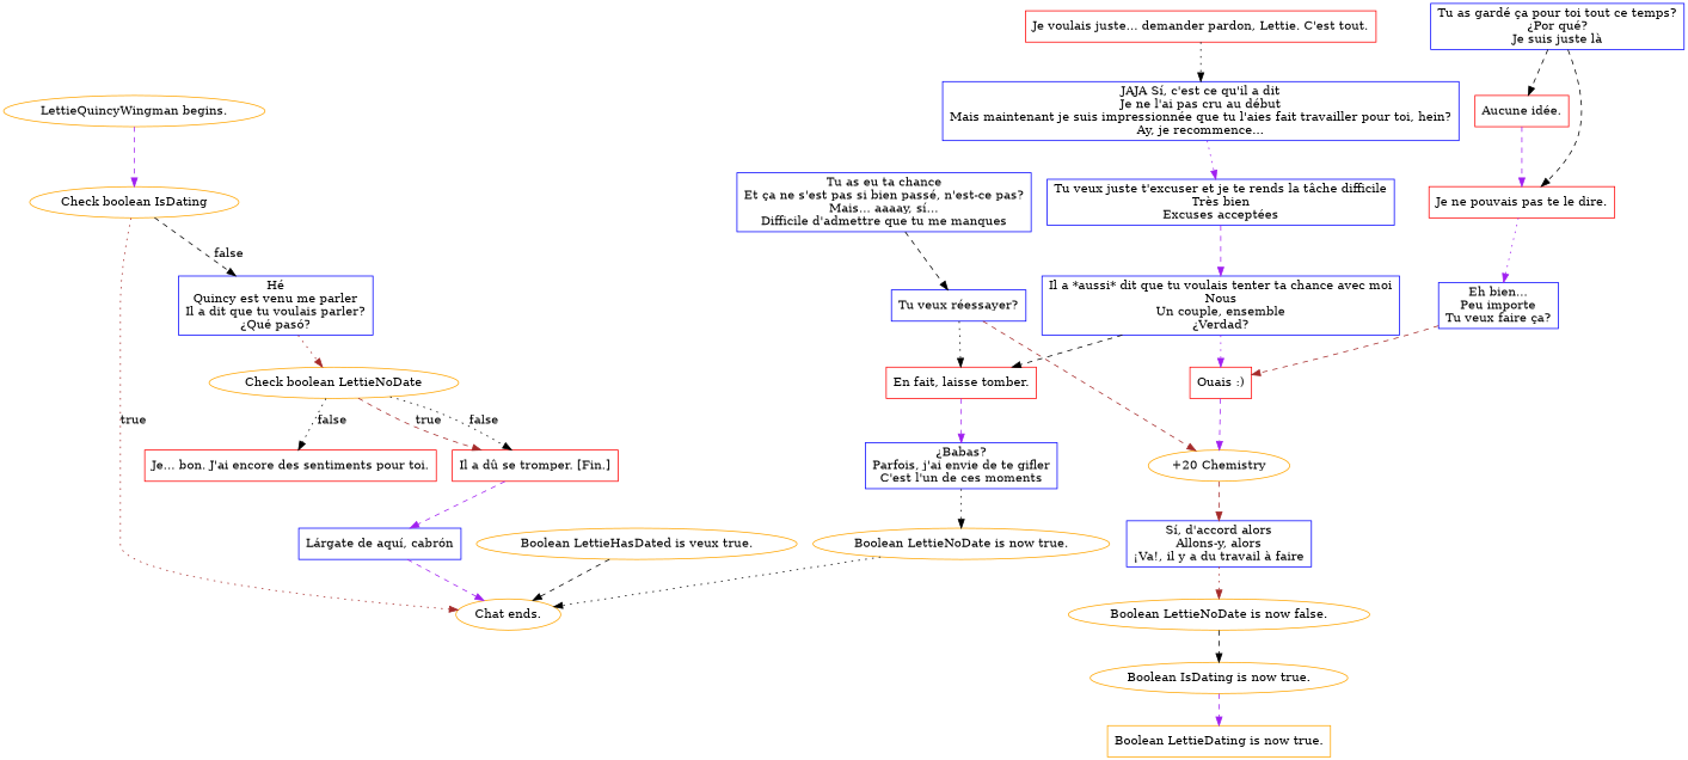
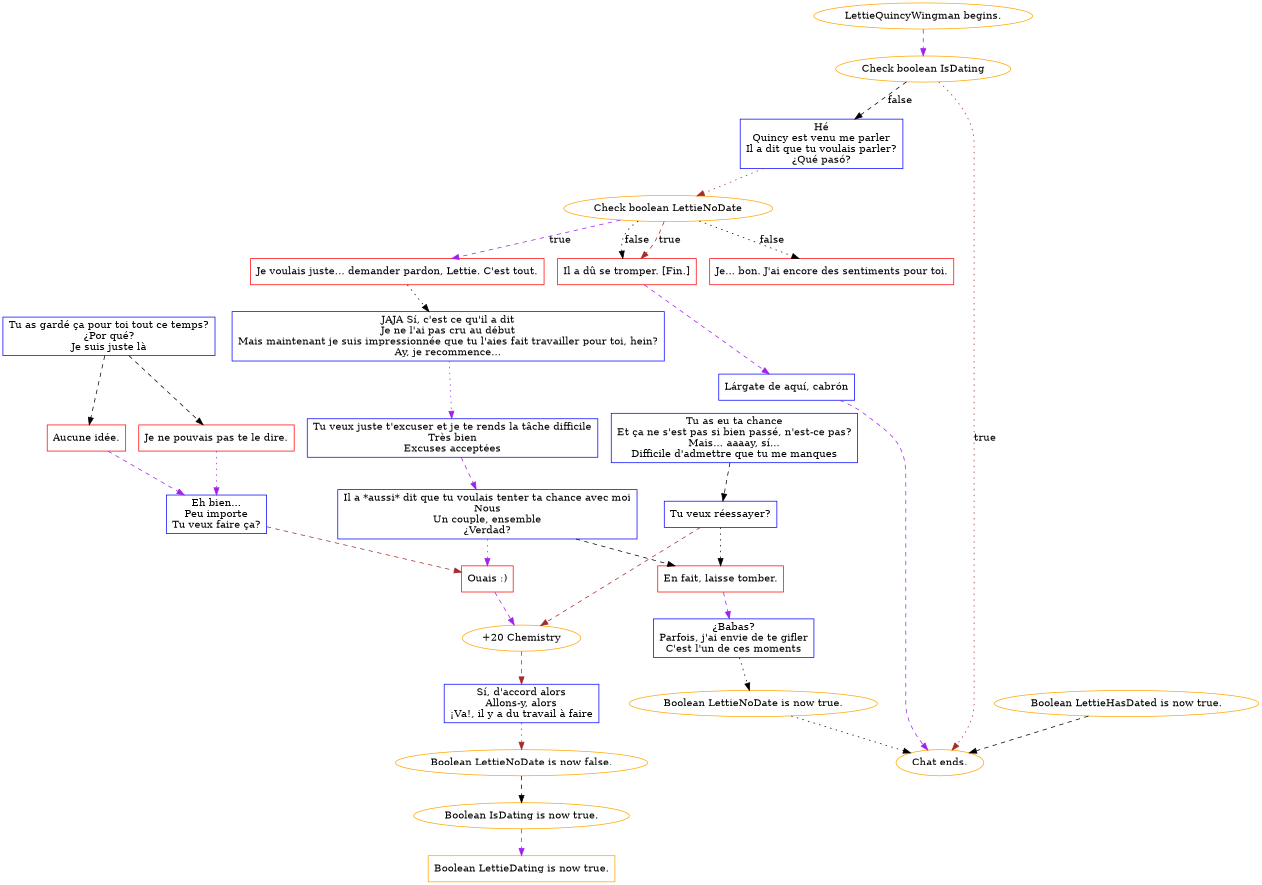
  digraph {
    node [color=blue shape=box]
    edge [color=black style=dashed]
    "LettieQuincyWingman begins." [color=orange shape=""]
    n2 [color=orange label="Check boolean IsDating" shape=""]
    "Chat ends." [color=orange shape=""]
    n4 [label="Hé\nQuincy est venu me parler\nIl a dit que tu voulais parler?\n¿Qué pasó?"]
    n5 [color=orange label="Check boolean LettieNoDate" shape=""]
    n6 [color=red label="Je voulais juste... demander pardon, Lettie. C'est tout."]
    n7 [color=red label="Il a dû se tromper. [Fin.]"]
    n8 [color=red label="Je... bon. J'ai encore des sentiments pour toi."]
    n9 [label="JAJA Sí, c'est ce qu'il a dit\nJe ne l'ai pas cru au début\nMais maintenant je suis impressionnée que tu l'aies fait travailler pour toi, hein?\nAy, je recommence..."]
    n10 [label="Lárgate de aquí, cabrón"]
    n11 [label="Tu veux juste t'excuser et je te rends la tâche difficile\nTrès bien\nExcuses acceptées"]
    n12 [label="Il a *aussi* dit que tu voulais tenter ta chance avec moi\nNous\nUn couple, ensemble\n¿Verdad?"]
    n13 [label="Tu as eu ta chance\nEt ça ne s'est pas si bien passé, n'est-ce pas?\nMais... aaaay, sí...\nDifficile d'admettre que tu me manques"]
    n14 [label="Tu veux réessayer?"]
    n15 [label="Tu as gardé ça pour toi tout ce temps?\n¿Por qué?\nJe suis juste là"]
    n16 [color=red label="Je ne pouvais pas te le dire."]
    n17 [color=red label="Aucune idée."]
    n18 [color=red label="Ouais :)"]
    n19 [color=red label="En fait, laisse tomber."]
    n20 [color=orange label="+20 Chemistry" shape=""]
    n21 [label="Eh bien...\nPeu importe\nTu veux faire ça?"]
    n22 [label="¿Babas?\nParfois, j'ai envie de te gifler\nC'est l'un de ces moments"]
    n23 [label="Sí, d'accord alors\nAllons-y, alors\n¡Va!, il y a du travail à faire"]
    n24 [color=orange label="Boolean LettieNoDate is now true." shape=""]
    n25 [color=orange label="Boolean LettieNoDate is now false." shape=""]
    n26 [color=orange label="Boolean IsDating is now true." shape=""]
    n27 [color=orange label="Boolean LettieDating is now true."]
-   n28 [color=orange label="Boolean LettieHasDated is veux true." shape=""]
+   n28 [color=orange label="Boolean LettieHasDated is now true." shape=""]
    "LettieQuincyWingman begins." -> n2 [color=purple]
    n2 -> "Chat ends." [color=brown label=true style=dotted]
    n2 -> n4 [label=false]
    n4 -> n5 [color=brown style=dotted]
+   n5 -> n6 [color=purple label=true]
    n5 -> n7 [color=brown label=true]
    n5 -> n7 [label=false style=dotted]
    n5 -> n8 [label=false style=dotted]
    n6 -> n9 [style=dotted]
    n7 -> n10 [color=purple]
    n9 -> n11 [color=purple style=dotted]
    n10 -> "Chat ends." [color=purple]
    n11 -> n12 [color=purple]
    n12 -> n18 [color=purple style=dotted]
    n12 -> n19
    n13 -> n14
    n14 -> n19 [style=dotted]
    n14 -> n20 [color=brown]
    n15 -> n16
    n15 -> n17
    n16 -> n21 [color=purple style=dotted]
-   n17 -> n16 [color=purple]
+   n17 -> n21 [color=purple]
    n18 -> n20 [color=purple]
    n19 -> n22 [color=purple]
    n20 -> n23 [color=brown]
    n21 -> n18 [color=brown]
    n22 -> n24 [style=dotted]
    n23 -> n25 [color=brown style=dotted]
    n24 -> "Chat ends." [style=dotted]
    n25 -> n26
    n26 -> n27 [color=purple]
    n28 -> "Chat ends."
  }
